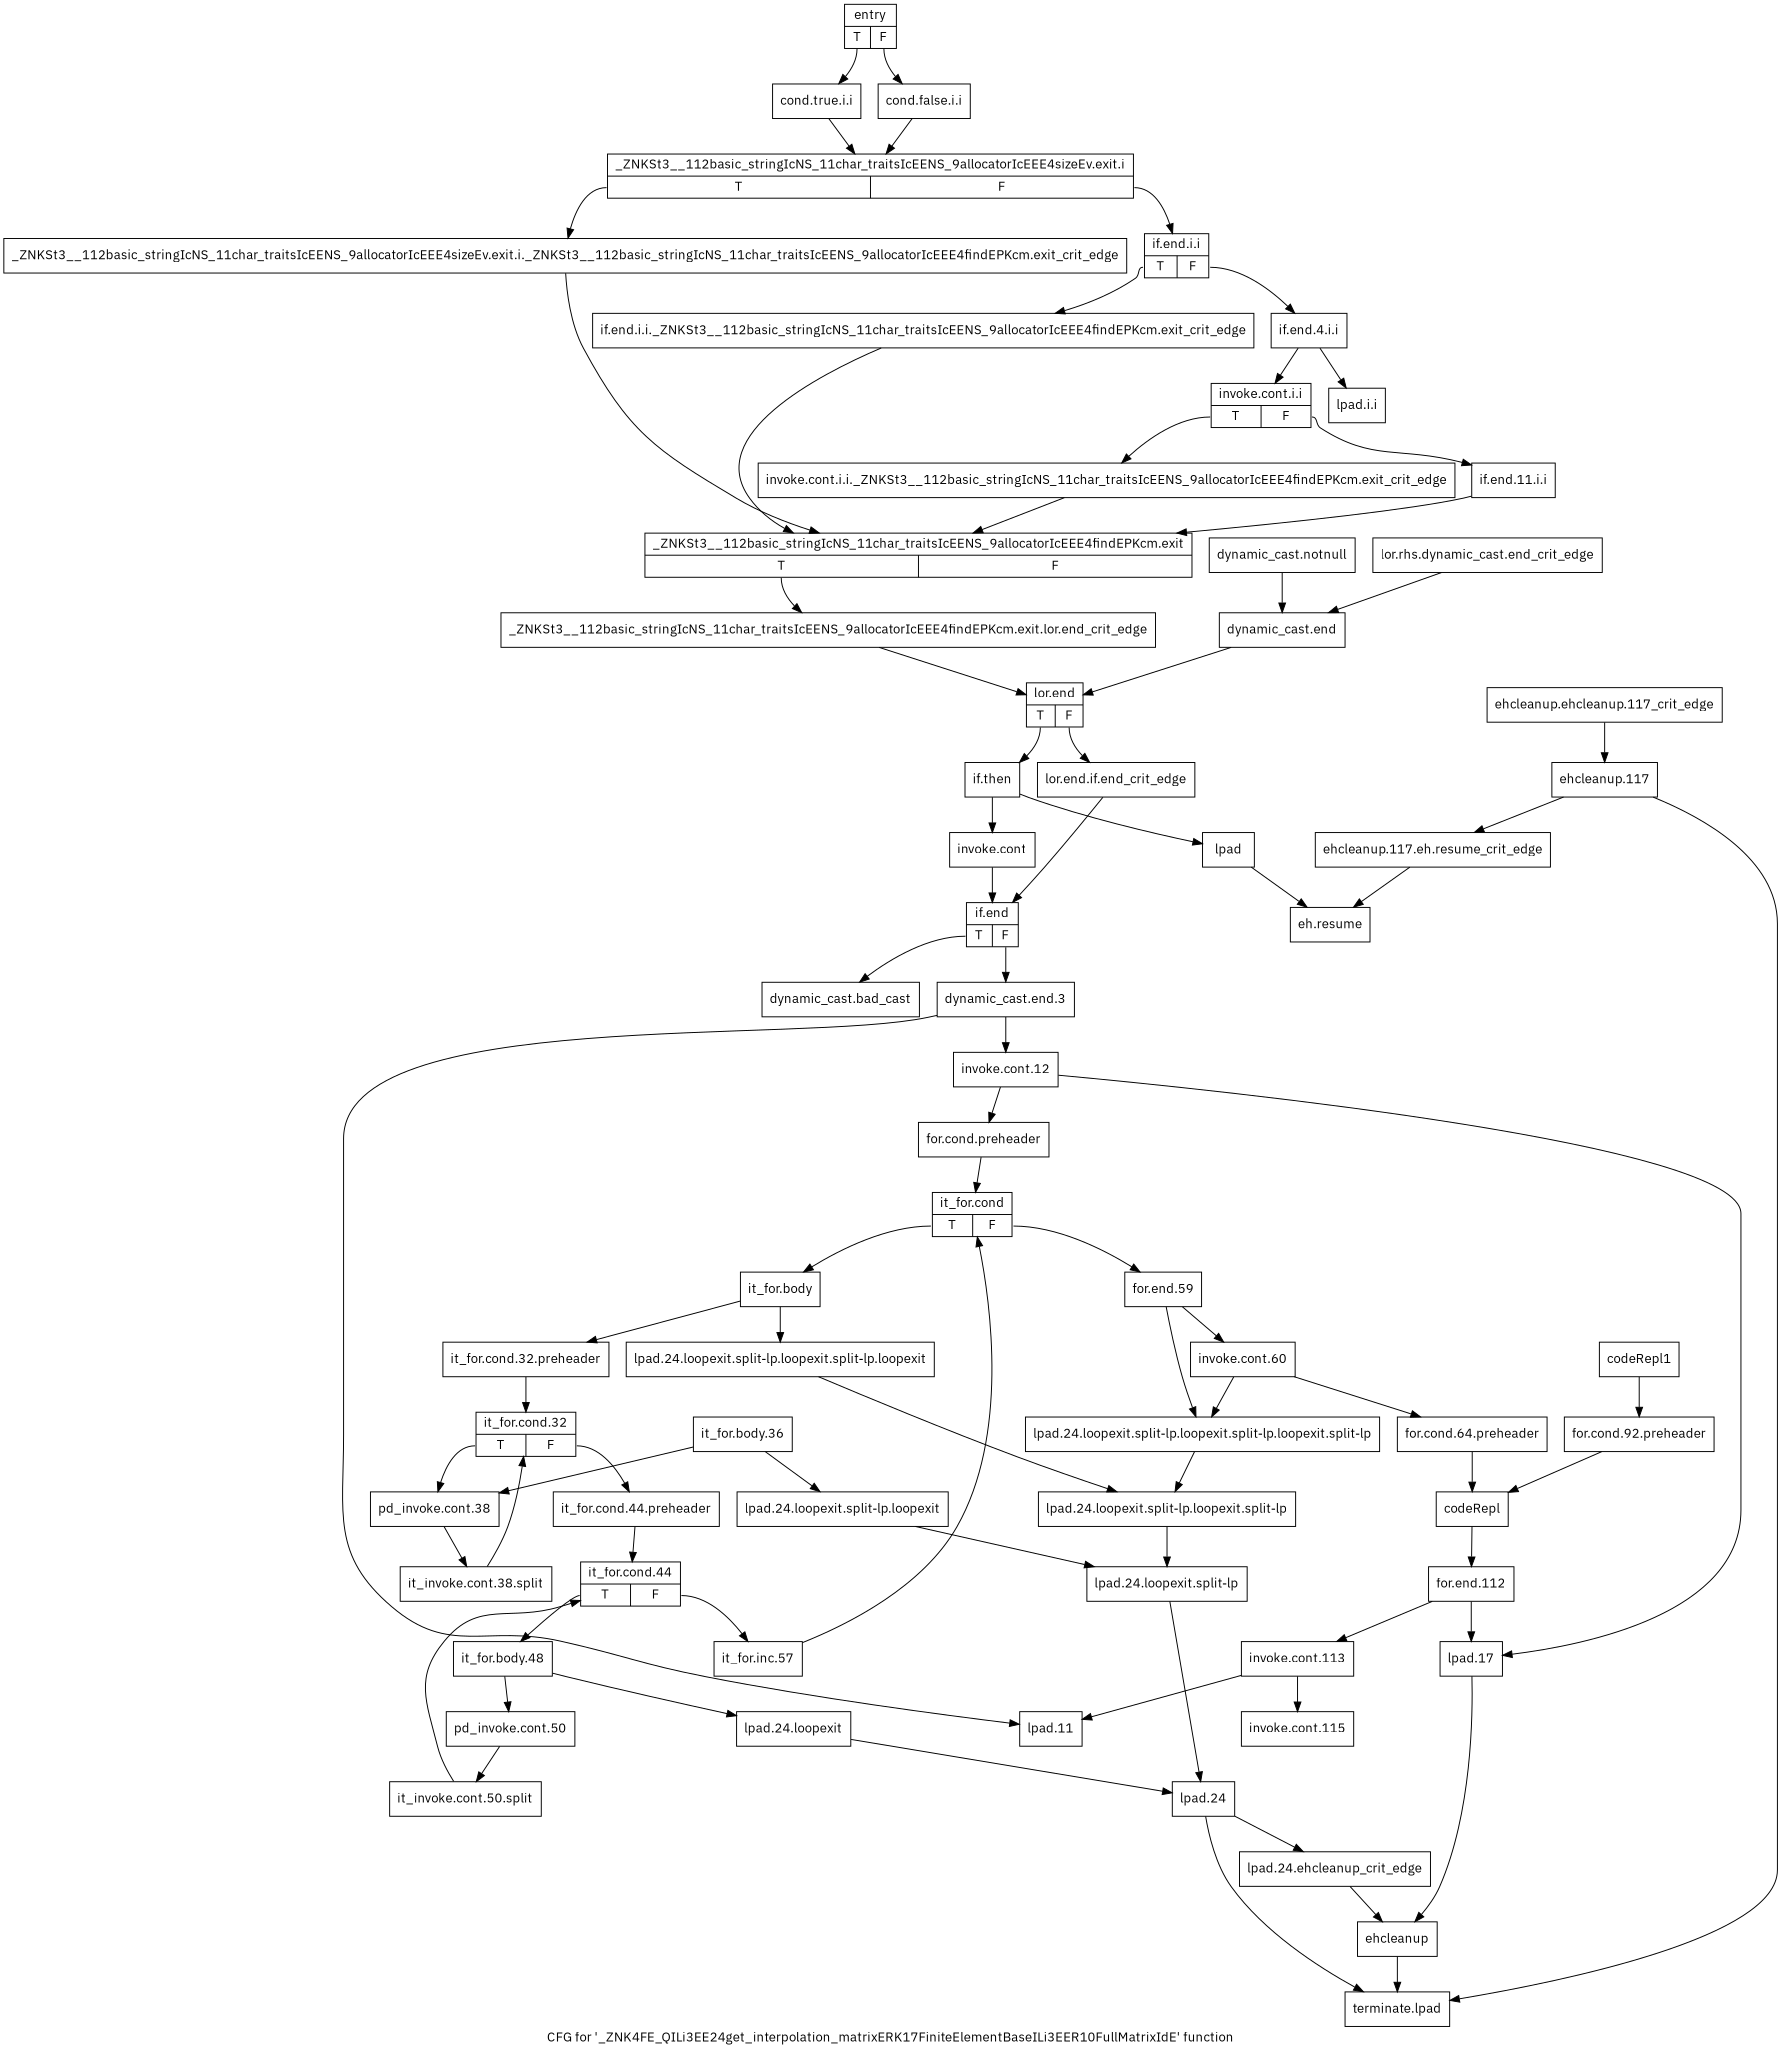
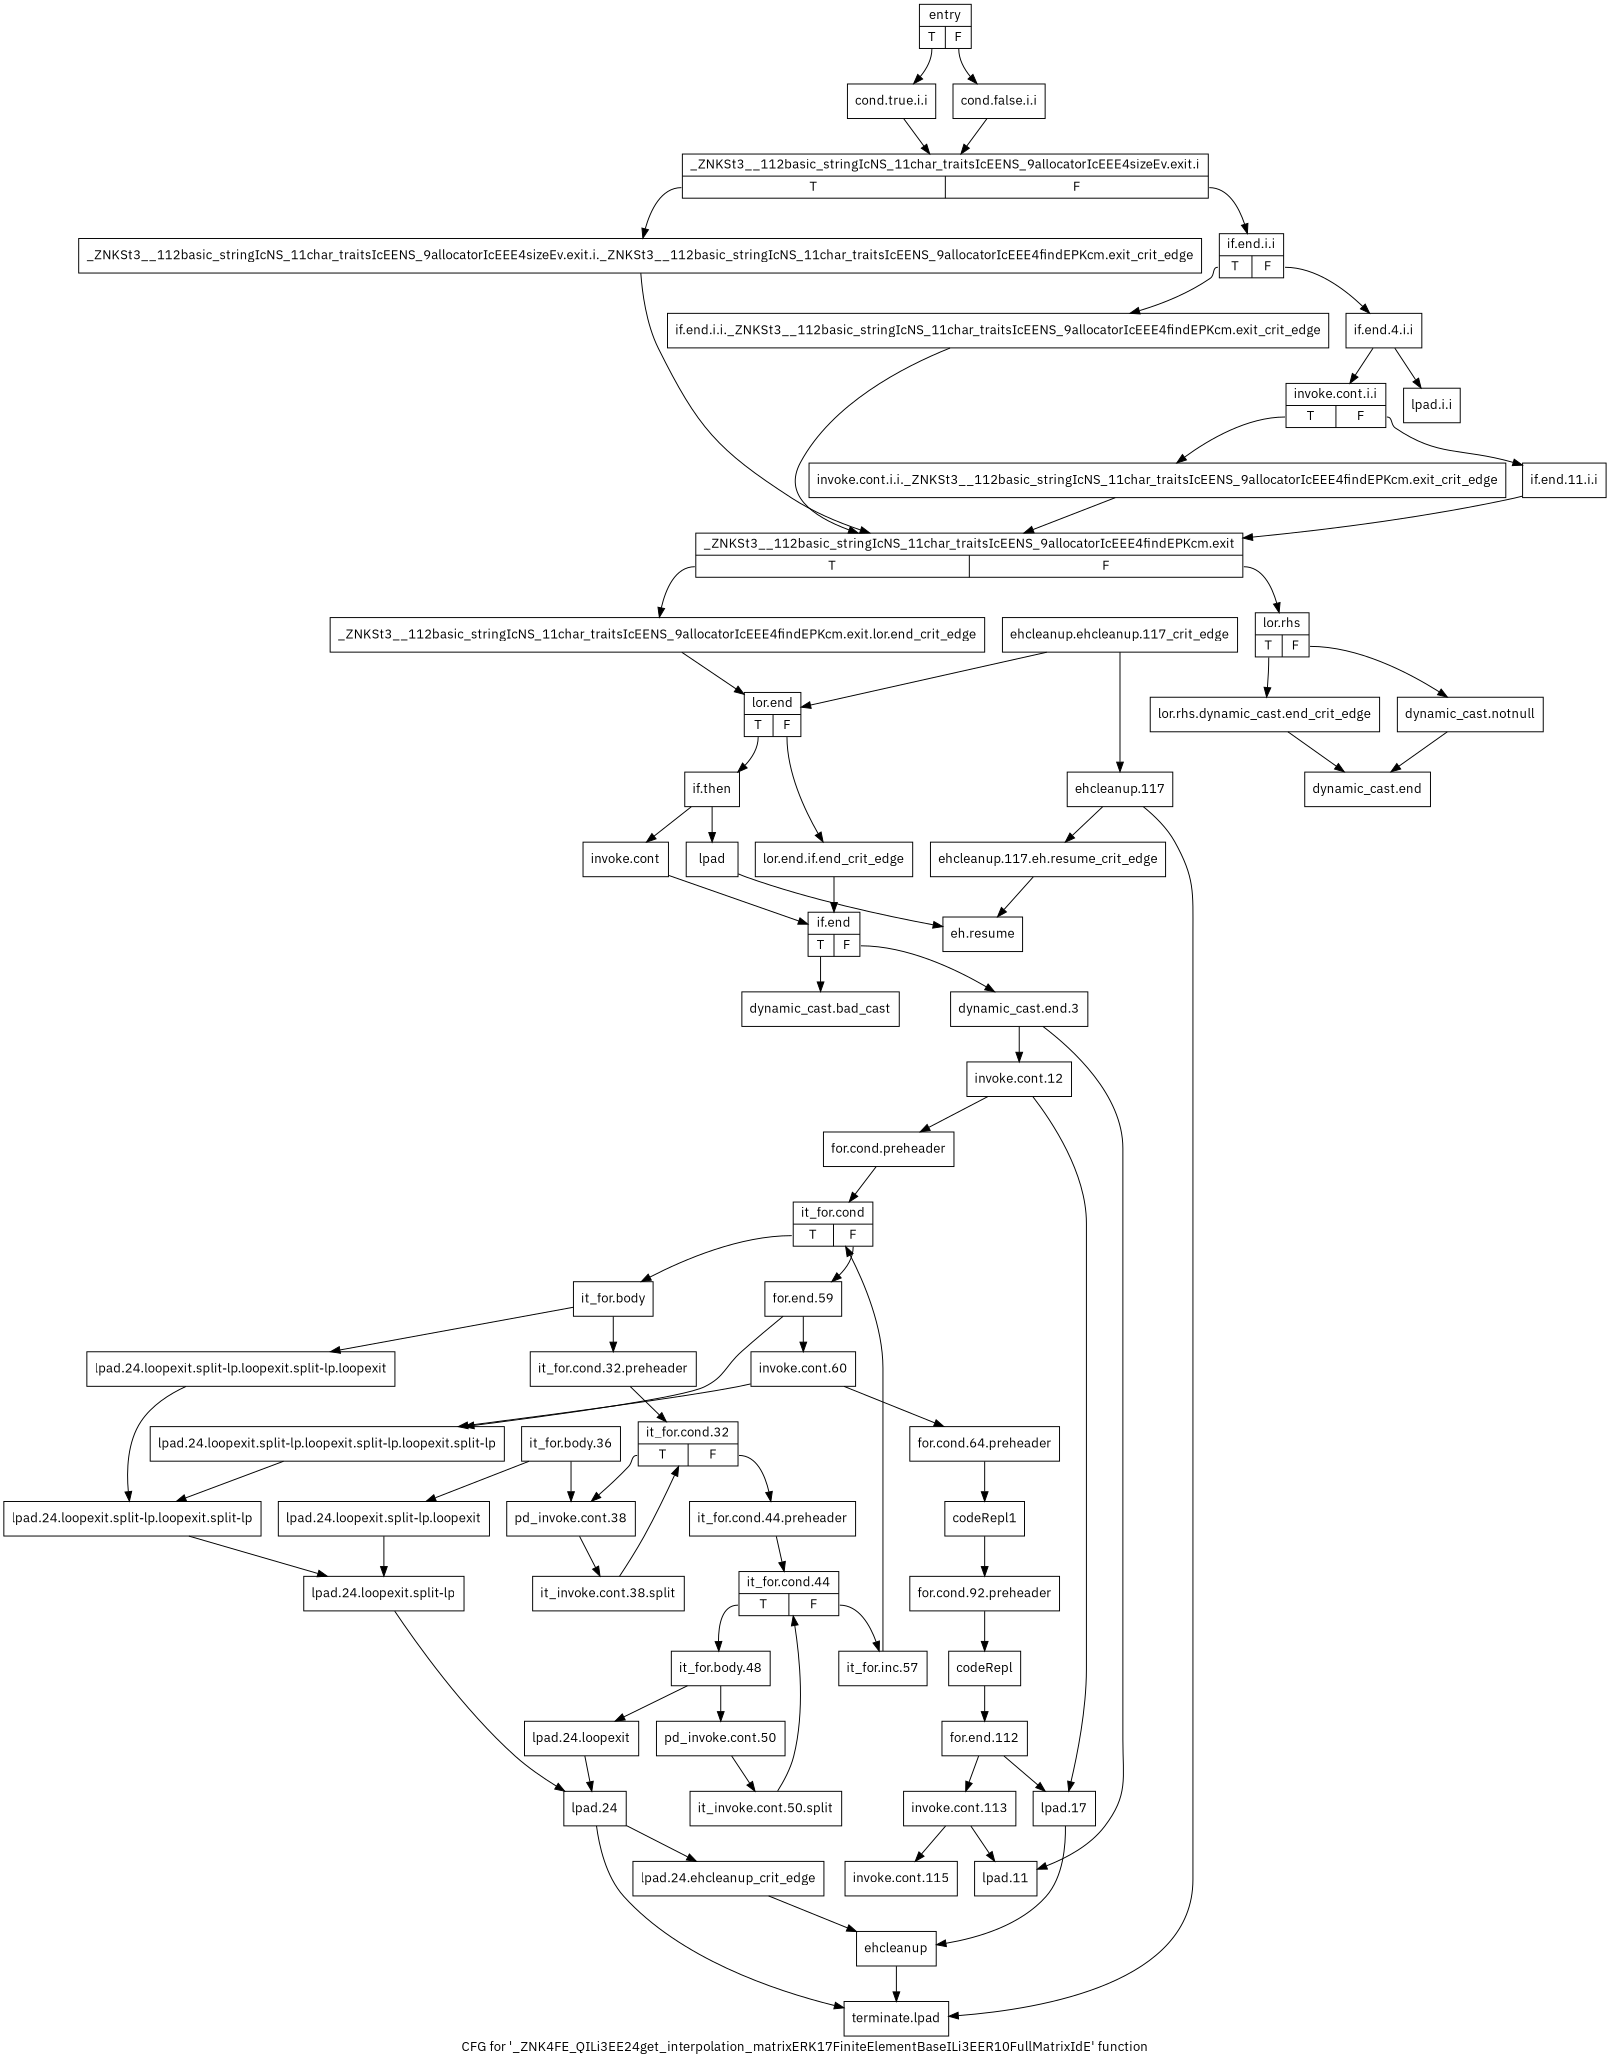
  digraph {
    fontname="IBM Plex Sans"
    label="CFG for '_ZNK4FE_QILi3EE24get_interpolation_matrixERK17FiniteElementBaseILi3EER10FullMatrixIdE' function"
    node [fontname="IBM Plex Sans" shape=record]
    edge [fontname="IBM Plex Sans"]
    n1 [label="{entry|{<s0>T|<s1>F}}"]
    n2 [label="{cond.true.i.i}"]
    n3 [label="{cond.false.i.i}"]
    n4 [label="{_ZNKSt3__112basic_stringIcNS_11char_traitsIcEENS_9allocatorIcEEE4sizeEv.exit.i|{<s0>T|<s1>F}}"]
    n5 [label="{_ZNKSt3__112basic_stringIcNS_11char_traitsIcEENS_9allocatorIcEEE4sizeEv.exit.i._ZNKSt3__112basic_stringIcNS_11char_traitsIcEENS_9allocatorIcEEE4findEPKcm.exit_crit_edge}"]
    n6 [label="{if.end.i.i|{<s0>T|<s1>F}}"]
    n7 [label="{_ZNKSt3__112basic_stringIcNS_11char_traitsIcEENS_9allocatorIcEEE4findEPKcm.exit|{<s0>T|<s1>F}}"]
    n8 [label="{if.end.i.i._ZNKSt3__112basic_stringIcNS_11char_traitsIcEENS_9allocatorIcEEE4findEPKcm.exit_crit_edge}"]
    n9 [label="{if.end.4.i.i}"]
    n10 [label="{_ZNKSt3__112basic_stringIcNS_11char_traitsIcEENS_9allocatorIcEEE4findEPKcm.exit.lor.end_crit_edge}"]
+   n11 [label="{lor.rhs|{<s0>T|<s1>F}}"]
    n12 [label="{invoke.cont.i.i|{<s0>T|<s1>F}}"]
    n13 [label="{lpad.i.i}"]
    n14 [label="{lor.end|{<s0>T|<s1>F}}"]
    n15 [label="{lor.rhs.dynamic_cast.end_crit_edge}"]
    n16 [label="{dynamic_cast.notnull}"]
    n17 [label="{invoke.cont.i.i._ZNKSt3__112basic_stringIcNS_11char_traitsIcEENS_9allocatorIcEEE4findEPKcm.exit_crit_edge}"]
    n18 [label="{if.end.11.i.i}"]
    n19 [label="{if.then}"]
    n20 [label="{lor.end.if.end_crit_edge}"]
    n21 [label="{dynamic_cast.end}"]
    n22 [label="{invoke.cont}"]
    n23 [label="{lpad}"]
    n24 [label="{if.end|{<s0>T|<s1>F}}"]
    n25 [label="{eh.resume}"]
    n26 [label="{dynamic_cast.bad_cast}"]
    n27 [label="{dynamic_cast.end.3}"]
    n28 [label="{invoke.cont.12}"]
    n29 [label="{lpad.11}"]
    n30 [label="{for.cond.preheader}"]
    n31 [label="{lpad.17}"]
    n32 [label="{it_for.cond|{<s0>T|<s1>F}}"]
    n33 [label="{ehcleanup}"]
    n34 [label="{ehcleanup.117}"]
    n35 [label="{terminate.lpad}"]
    n36 [label="{ehcleanup.117.eh.resume_crit_edge}"]
    n37 [label="{it_for.body}"]
    n38 [label="{for.end.59}"]
    n39 [label="{it_for.cond.32.preheader}"]
    n40 [label="{lpad.24.loopexit.split-lp.loopexit.split-lp.loopexit}"]
    n41 [label="{lpad.24.loopexit.split-lp.loopexit.split-lp.loopexit.split-lp}"]
    n42 [label="{invoke.cont.60}"]
    n43 [label="{it_for.cond.32|{<s0>T|<s1>F}}"]
    n44 [label="{lpad.24.loopexit.split-lp.loopexit.split-lp}"]
    n45 [label="{for.cond.64.preheader}"]
    n46 [label="{it_for.cond.44.preheader}"]
    n47 [label="{pd_invoke.cont.38}"]
    n48 [label="{lpad.24.loopexit.split-lp}"]
    n49 [label="{it_for.body.36}"]
    n50 [label="{lpad.24.loopexit.split-lp.loopexit}"]
    n51 [label="{it_for.cond.44|{<s0>T|<s1>F}}"]
    n52 [label="{it_invoke.cont.38.split}"]
    n53 [label="{it_for.body.48}"]
    n54 [label="{it_for.inc.57}"]
    n55 [label="{lpad.24.loopexit}"]
    n56 [label="{pd_invoke.cont.50}"]
    n57 [label="{lpad.24}"]
    n58 [label="{ehcleanup.ehcleanup.117_crit_edge}"]
    n59 [label="{lpad.24.ehcleanup_crit_edge}"]
    n60 [label="{it_invoke.cont.50.split}"]
    n61 [label="{codeRepl1}"]
    n62 [label="{for.cond.92.preheader}"]
    n63 [label="{codeRepl}"]
    n64 [label="{for.end.112}"]
    n65 [label="{invoke.cont.113}"]
    n66 [label="{invoke.cont.115}"]
    n1 -> n2 [tailport=s0]
    n1 -> n3 [tailport=s1]
    n2 -> n4
    n3 -> n4
    n4 -> n5 [tailport=s0]
    n4 -> n6 [tailport=s1]
    n5 -> n7
    n6 -> n8 [tailport=s0]
    n6 -> n9 [tailport=s1]
    n7 -> n10 [tailport=s0]
+   n7 -> n11 [tailport=s1]
    n8 -> n7
    n9 -> n12
    n9 -> n13
    n10 -> n14
+   n11 -> n15 [tailport=s0]
+   n11 -> n16 [tailport=s1]
    n12 -> n17 [tailport=s0]
    n12 -> n18 [tailport=s1]
    n14 -> n19 [tailport=s0]
    n14 -> n20 [tailport=s1]
    n15 -> n21
    n16 -> n21
    n17 -> n7
    n18 -> n7
    n19 -> n22
    n19 -> n23
    n20 -> n24
-   n21 -> n14
+   n58 -> n14
    n22 -> n24
    n23 -> n25
    n24 -> n26 [tailport=s0]
    n24 -> n27 [tailport=s1]
    n27 -> n28
    n27 -> n29
    n28 -> n30
    n28 -> n31
    n30 -> n32
    n31 -> n33
    n32 -> n37 [tailport=s0]
    n32 -> n38 [tailport=s1]
    n33 -> n35
    n34 -> n35
    n34 -> n36
    n36 -> n25
    n37 -> n39
    n37 -> n40
    n38 -> n41
    n38 -> n42
    n39 -> n43
    n40 -> n44
    n41 -> n44
    n42 -> n41
    n42 -> n45
    n43 -> n46 [tailport=s1]
    n43 -> n47 [tailport=s0]
    n44 -> n48
-   n45 -> n63
+   n45 -> n61
    n46 -> n51
    n47 -> n52
    n48 -> n57
    n49 -> n47
    n49 -> n50
    n50 -> n48
    n51 -> n53 [tailport=s0]
    n51 -> n54 [tailport=s1]
    n52 -> n43
    n53 -> n55
    n53 -> n56
    n54 -> n32
    n55 -> n57
    n56 -> n60
    n57 -> n35
    n57 -> n59
    n58 -> n34
    n59 -> n33
    n60 -> n51
    n61 -> n62
    n62 -> n63
    n63 -> n64
    n64 -> n31
    n64 -> n65
    n65 -> n29
    n65 -> n66
  }
